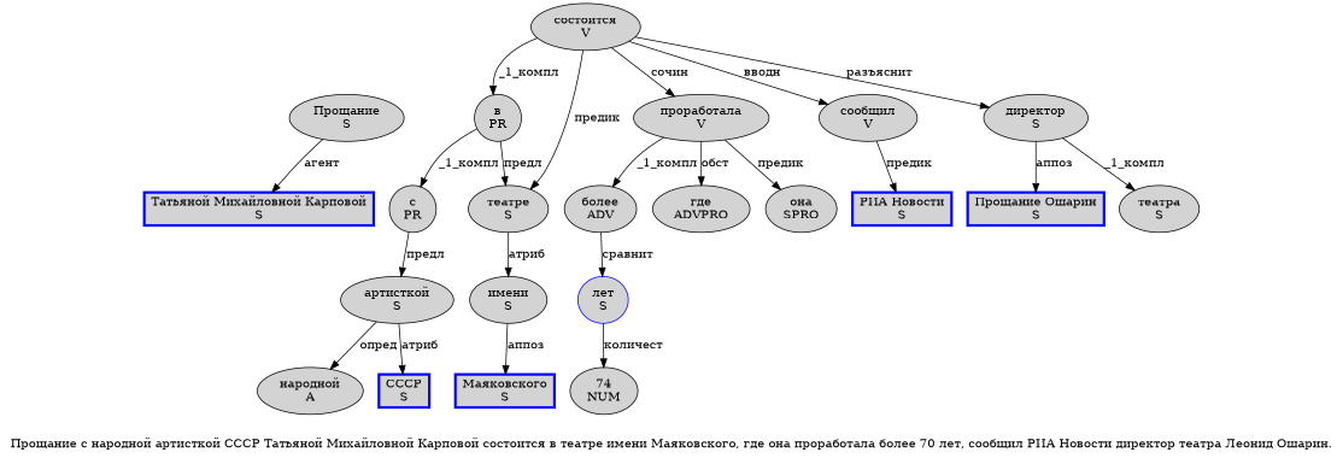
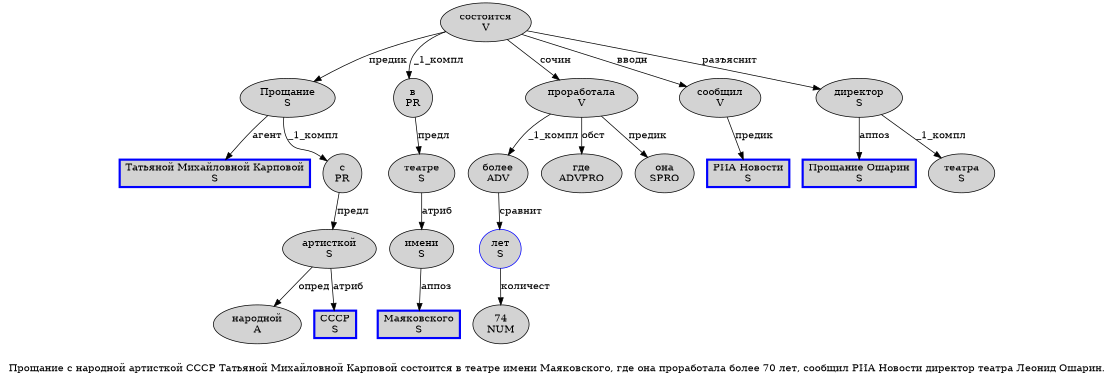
  digraph {
    label="Прощание с народной артисткой СССР Татьяной Михайловной Карповой состоится в театре имени Маяковского, где она проработала более 70 лет, сообщил РИА Новости директор театра Леонид Ошарин."
    node [fillcolor=lightgray penwidth=1 shape=ellipse style=filled]
    n1 [label="Прощание\nS"]
    n2 [label="с\nPR"]
    n3 [color=blue label="Татьяной Михайловной Карповой\nS" penwidth=3 shape=box]
    n4 [label="артисткой\nS"]
    n5 [label="народной\nA"]
    n6 [color=blue label="СССР\nS" penwidth=3 shape=box]
    n7 [label="состоится\nV"]
    n8 [label="в\nPR"]
    n9 [label="проработала\nV"]
    n10 [label="сообщил\nV"]
    n11 [label="директор\nS"]
    n12 [label="театре\nS"]
    n13 [label="где\nADVPRO"]
    n14 [label="она\nSPRO"]
    n15 [label="более\nADV"]
    n16 [color=blue label="РИА Новости\nS" penwidth=3 shape=box]
    n17 [label="театра\nS"]
    n18 [color=blue label="Прощание Ошарин\nS" penwidth=3 shape=box]
    n19 [label="имени\nS"]
    n20 [color=blue label="Маяковского\nS" penwidth=3 shape=box]
    n21 [color=blue label="лет\nS"]
    n22 [label="74\nNUM"]
-   n8 -> n2 [label="_1_компл"]
+   n1 -> n2 [label="_1_компл"]
    n1 -> n3 [label="агент"]
    n2 -> n4 [label="предл"]
    n4 -> n5 [label="опред"]
    n4 -> n6 [label="атриб"]
-   n7 -> n12 [label="предик"]
+   n7 -> n1 [label="предик"]
    n7 -> n8 [label="_1_компл"]
    n7 -> n9 [label="сочин"]
    n7 -> n10 [label="вводн"]
    n7 -> n11 [label="разъяснит"]
    n8 -> n12 [label="предл"]
    n9 -> n13 [label="обст"]
    n9 -> n14 [label="предик"]
    n9 -> n15 [label="_1_компл"]
    n10 -> n16 [label="предик"]
    n11 -> n17 [label="_1_компл"]
    n11 -> n18 [label="аппоз"]
    n12 -> n19 [label="атриб"]
    n15 -> n21 [label="сравнит"]
    n19 -> n20 [label="аппоз"]
    n21 -> n22 [label="количест"]
  }
